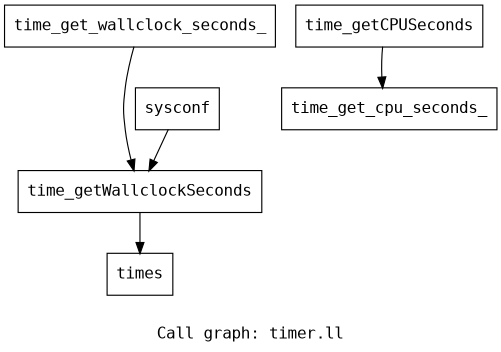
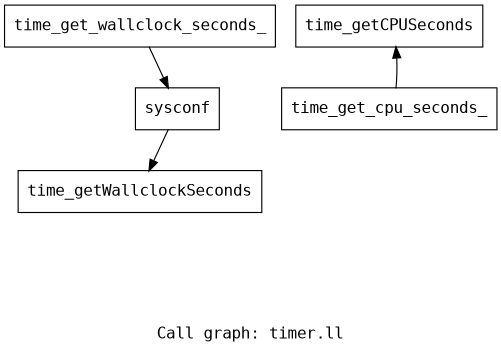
  digraph {
    fontname="DejaVu Sans Mono"
    label="Call graph: timer.ll"
    node [fontname="DejaVu Sans Mono" shape=record]
    edge [fontname="DejaVu Sans Mono"]
    n1 [label="{time_getWallclockSeconds}"]
-   n2 [label="{times}"]
    n3 [label="{sysconf}"]
    n4 [label="{time_getCPUSeconds}"]
    n5 [label="{time_get_wallclock_seconds_}"]
    n6 [label="{time_get_cpu_seconds_}"]
-   n1 -> n2
    n3 -> n1
-   n5 -> n1
-   n4 -> n6
+   n5 -> n3
+   n6 -> n4
  }
